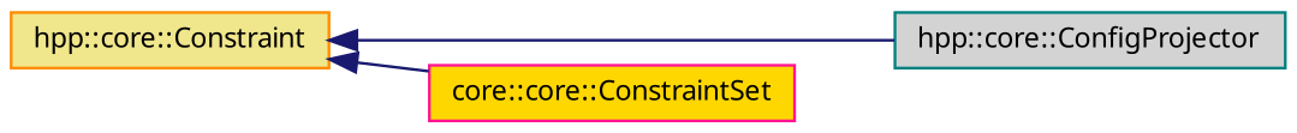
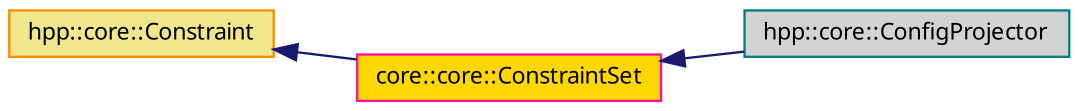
  digraph {
    fontname="Noto Sans"
    rankdir=LR
    node [fontname="Noto Sans" fontsize=10 shape=record style=filled]
    edge [color=midnightblue dir=back fontname="Noto Sans" fontsize=10 labelfontname=Helvetica labelfontsize=10 style=solid]
    n1 [color=darkorange fillcolor=khaki height=0.2 label="hpp::core::Constraint" width=0.4]
    n2 [color=teal fillcolor=lightgrey height=0.2 label="hpp::core::ConfigProjector" width=0.4]
    n3 [color=deeppink fillcolor=gold height=0.2 label="core::core::ConstraintSet" width=0.4]
-   n1 -> n2
+   n3 -> n2
    n1 -> n3
  }
